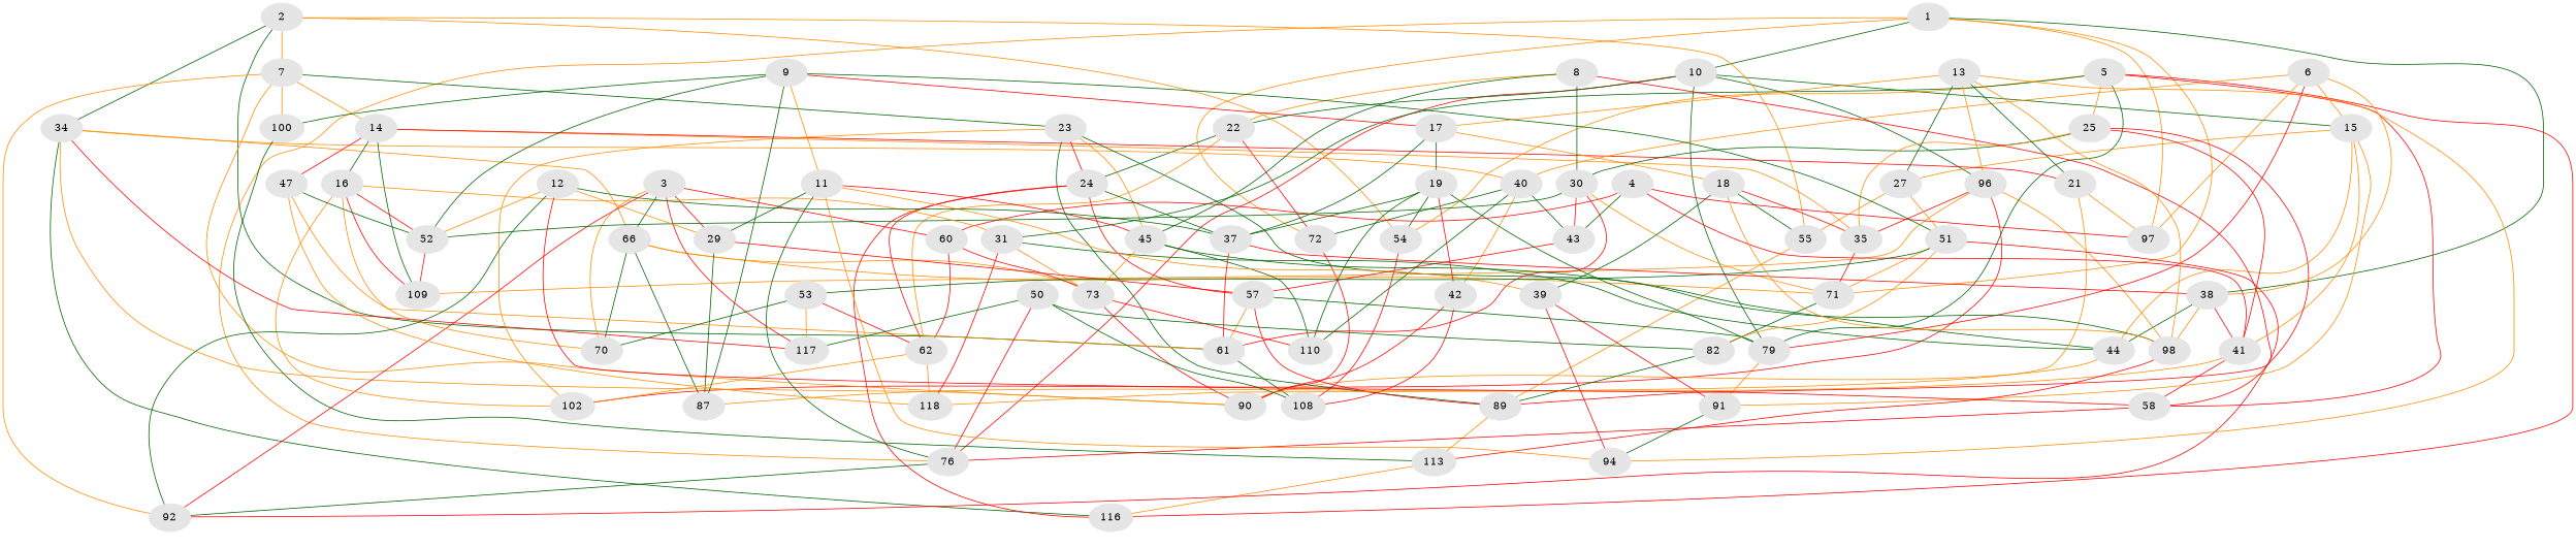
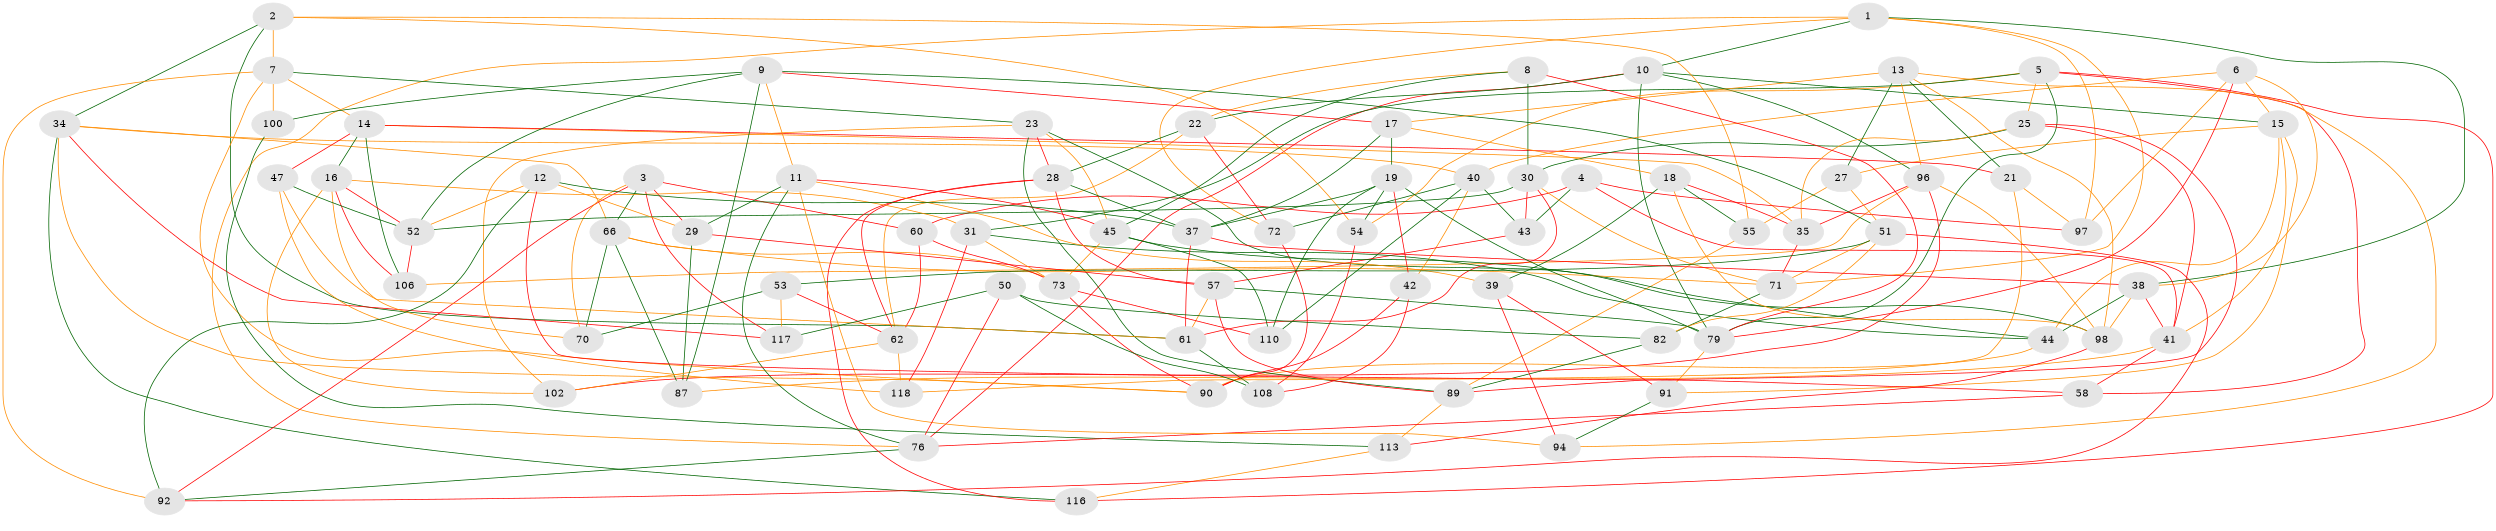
  graph {
    node [color=gray90 style=filled]
    edge [color=darkorange]
    1 [super="+105"]
    10 [super="+124"]
    38 [super="+103"]
    71 [super="+83"]
    72
    76 [super="+106"]
    97
    79 [super="+81"]
    15 [super="+59"]
    22 [super="+107"]
    96 [super="+115"]
    41 [super="+123"]
    98 [super="+111"]
    44 [super="+56"]
    82 [super="+104"]
    90 [super="+125"]
    92 [super="+101"]
    2 [super="+119"]
    7 [super="+120"]
    34 [super="+86"]
    54
    55
    61 [super="+112"]
    14 [super="+32"]
    23 [super="+63"]
    100
    66 [super="+77"]
    117
    116
    40 [super="+65"]
    108
    89 [super="+114"]
    3 [super="+126"]
    29 [super="+36"]
    60
    70
    87
    57 [super="+74"]
    62 [super="+68"]
    73 [super="+78"]
    58 [super="+121"]
    4
    43
    5 [super="+80"]
    25 [super="+122"]
    31 [super="+67"]
    30 [super="+84"]
    35
    118
    91
    6 [super="+20"]
    27
-   24 [super="+39"]
+   24 [super="+39" label=28]
    42
    110
    21
    16 [super="+85"]
    47
-   109
+   109 [label=106]
    45 [super="+49"]
    102
    113
    8
    52 [super="+64"]
    9 [super="+69"]
    11 [super="+95"]
    17 [super="+75"]
    51 [super="+93"]
    n69 [label=39]
    94
    37 [super="+88"]
    18 [super="+26"]
    19 [super="+99"]
    53
    12 [super="+48"]
    13 [super="+46"]
    50
    1 -- 10 [color=darkgreen]
    1 -- 38 [color=darkgreen]
    1 -- 71
    1 -- 72
    1 -- 76
    1 -- 97
    10 -- 76 [color=red]
    10 -- 79 [color=darkgreen]
    10 -- 15 [color=darkgreen]
    10 -- 22 [color=darkgreen]
    10 -- 96 [color=darkgreen]
    38 -- 41 [color=red]
    38 -- 98
    38 -- 44 [color=darkgreen]
    71 -- 82 [color=darkgreen]
    72 -- 90 [color=red]
    76 -- 92 [color=darkgreen]
    79 -- 91
    15 -- 41
    15 -- 44
    15 -- 91
    15 -- 27
    22 -- 72 [color=red]
    22 -- 62
    22 -- 24 [color=darkgreen]
    96 -- 98
    96 -- 35 [color=red]
    96 -- 109
    96 -- 102 [color=red]
    41 -- 87
    41 -- 58 [color=red]
    98 -- 113 [color=red]
    44 -- 90
    82 -- 89 [color=darkgreen]
    2 -- 7
    2 -- 34 [color=darkgreen]
    2 -- 54
    2 -- 55
    2 -- 61 [color=darkgreen]
    7 -- 90
    7 -- 92
    7 -- 14
    7 -- 23 [color=darkgreen]
    7 -- 100
    34 -- 90
    34 -- 66
    34 -- 117 [color=red]
    34 -- 116 [color=darkgreen]
    34 -- 40
    54 -- 108 [color=red]
    55 -- 89
    61 -- 108 [color=darkgreen]
    14 -- 35
    14 -- 21 [color=red]
    14 -- 16 [color=darkgreen]
    14 -- 47 [color=red]
    14 -- 109 [color=darkgreen]
    23 -- 44 [color=darkgreen]
    23 -- 89 [color=darkgreen]
    23 -- 24 [color=red]
    23 -- 45
    23 -- 102
    100 -- 113 [color=darkgreen]
    66 -- 71
    66 -- 70 [color=darkgreen]
    66 -- 87 [color=darkgreen]
    66 -- 73
    40 -- 72 [color=darkgreen]
    40 -- 43 [color=darkgreen]
    40 -- 42
    40 -- 110 [color=darkgreen]
    89 -- 113
    3 -- 92 [color=red]
    3 -- 66 [color=darkgreen]
    3 -- 117 [color=red]
    3 -- 29 [color=red]
    3 -- 60 [color=red]
    3 -- 70
    29 -- 87 [color=darkgreen]
    29 -- 57 [color=red]
    60 -- 62 [color=red]
    60 -- 73 [color=red]
    57 -- 79 [color=darkgreen]
    57 -- 61
    57 -- 89 [color=red]
    62 -- 118
    62 -- 102
    73 -- 90 [color=red]
    73 -- 110 [color=red]
    58 -- 76 [color=red]
    4 -- 97 [color=red]
    4 -- 41 [color=red]
    4 -- 60 [color=red]
    4 -- 43 [color=darkgreen]
    43 -- 57 [color=red]
    5 -- 79 [color=darkgreen]
    5 -- 54
    5 -- 116 [color=red]
    5 -- 58 [color=red]
    5 -- 25
    5 -- 31 [color=darkgreen]
    25 -- 41 [color=red]
    25 -- 89 [color=red]
    25 -- 30 [color=darkgreen]
    25 -- 35
    31 -- 44 [color=darkgreen weight=2]
    31 -- 73
    31 -- 118 [color=red]
    30 -- 71
    30 -- 61 [color=red]
    30 -- 43 [color=red]
    30 -- 52 [color=darkgreen]
    35 -- 71 [color=red]
    91 -- 94 [color=darkgreen]
    6 -- 38
    6 -- 97
    6 -- 79 [color=red]
    6 -- 15
    6 -- 40
    27 -- 55
    27 -- 51
    24 -- 116 [color=red]
    24 -- 57 [color=red]
    24 -- 62 [color=red]
    24 -- 37 [color=darkgreen]
    42 -- 90 [color=red]
    42 -- 108 [color=red]
    21 -- 97
    21 -- 118
    16 -- 70
    16 -- 31
    16 -- 109 [color=red]
    16 -- 102
    16 -- 52 [color=red]
    47 -- 61
    47 -- 118
    47 -- 52 [color=darkgreen]
    45 -- 98 [color=darkgreen]
    45 -- 73
    45 -- 110 [color=darkgreen]
    113 -- 116
    8 -- 22
-   8 -- 58 [color=red]
+   8 -- 79 [color=red]
    8 -- 30 [color=darkgreen]
    8 -- 45 [color=darkgreen]
    52 -- 109 [color=red]
    9 -- 100 [color=darkgreen]
    9 -- 87 [color=darkgreen]
    9 -- 52 [color=darkgreen]
    9 -- 11
    9 -- 17 [color=red]
    9 -- 51 [color=darkgreen]
    11 -- 76 [color=darkgreen]
    11 -- 29 [color=darkgreen]
    11 -- 45 [color=red]
    11 -- n69
    11 -- 94
    17 -- 37 [color=darkgreen]
    17 -- 18
    17 -- 19 [color=darkgreen]
    51 -- 71
    51 -- 82
    51 -- 92 [color=red]
    51 -- 53 [color=darkgreen]
    n69 -- 91 [color=red]
    n69 -- 94 [color=red]
    37 -- 38 [color=red]
    37 -- 61 [color=red]
    18 -- 98
    18 -- 55 [color=darkgreen]
    18 -- 35 [color=red]
    18 -- n69 [color=darkgreen]
    19 -- 79 [color=darkgreen]
    19 -- 54 [color=darkgreen]
    19 -- 42 [color=red]
    19 -- 110 [color=darkgreen]
    19 -- 37 [color=darkgreen]
    53 -- 117
    53 -- 70 [color=darkgreen]
    53 -- 62 [color=red]
    12 -- 92 [color=darkgreen]
    12 -- 29
    12 -- 58 [color=red weight=2]
    12 -- 52
    12 -- 37 [color=darkgreen]
    13 -- 96
    13 -- 98
    13 -- 27 [color=darkgreen]
    13 -- 21 [color=darkgreen]
    13 -- 17
    13 -- 94
    50 -- 76 [color=red]
    50 -- 82 [color=darkgreen]
    50 -- 117 [color=darkgreen]
    50 -- 108 [color=darkgreen]
  }
